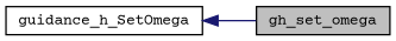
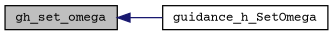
  digraph {
    rankdir=LR
    fontname="Courier Prime"
    node [color=black fontname="Courier Prime" fontsize=10 shape=record style=filled]
    n1 [fillcolor=grey75 fontcolor=black height=0.2 label=gh_set_omega width=0.4]
    n2 [fillcolor=white height=0.2 label=guidance_h_SetOmega width=0.4]
-   n2 -> n1 [color=midnightblue dir=back fontname="Courier Prime" fontsize=10 labelfontname=FreeSans labelfontsize=10 style=solid]
+   n1 -> n2 [color=midnightblue dir=back fontname="Courier Prime" fontsize=10 labelfontname=FreeSans labelfontsize=10 style=solid]
  }
